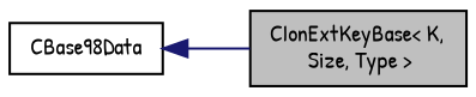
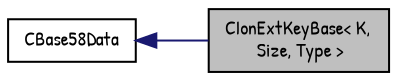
  digraph {
    rankdir=LR
    fontname="Patrick Hand"
    node [color=black fontname="Patrick Hand" fontsize=10 shape=record style=filled]
    n1 [fillcolor=grey75 fontcolor=black height=0.2 label="CIonExtKeyBase\< K,\l Size, Type \>" width=0.4]
-   n2 [fillcolor=white height=0.2 label=CBase98Data width=0.4]
+   n2 [fillcolor=white height=0.2 label=CBase58Data width=0.4]
    n2 -> n1 [color=midnightblue dir=back fontname="Patrick Hand" fontsize=10 labelfontname=Helvetica labelfontsize=10 style=solid]
  }
